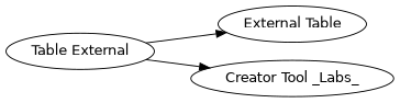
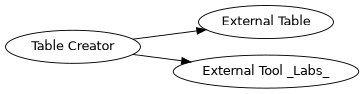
  digraph {
    fontname="DejaVu Sans"
    rankdir=LR
    node [fontname="DejaVu Sans"]
    edge [fontname="DejaVu Sans"]
-   n1 [label="Table External"]
+   n1 [label="Table Creator"]
    n2 [label="External Table"]
-   n3 [label="Creator Tool _Labs_"]
+   n3 [label="External Tool _Labs_"]
    n1 -> n2
    n1 -> n3
  }
